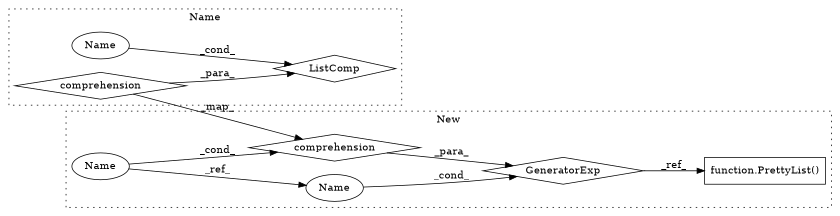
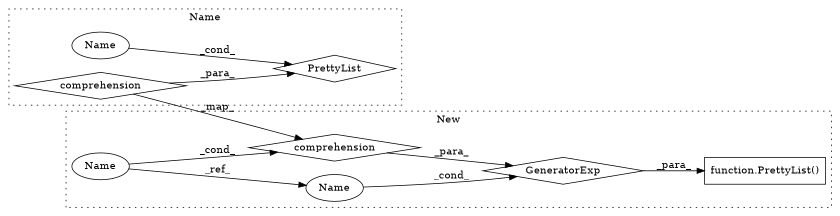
  digraph {
    rankdir=LR
    node [a=87 l=1 s=40745 shape=diamond]
-   n1 [a=106 l=208 label=ListComp s=40299]
+   n1 [a=106 l=208 label=PrettyList s=40299]
    n2 [a=45 l=3 label=comprehension s=40302]
    n3 [label=Name s=40300 shape=ellipse]
    n4 [a=55 label=GeneratorExp]
    n5 [a=45 l=3 label=comprehension s=40747]
    n6 [label=Name s=40751 shape=ellipse]
    n7 [a=75 l="11,206" label="function.PrettyList()" s="40734,40746" shape=box]
    n8 [label=Name shape=ellipse]
    subgraph cluster_1 {
      label=Name
      style=dotted
      n1
      n2
      n3
    }
    subgraph cluster_2 {
      label=New
      style=dotted
      n4
      n5
      n6
      n7
      n8
    }
    n2 -> n1 [label=_para_]
    n2 -> n5 [label=_map_]
    n3 -> n1 [label=_cond_]
-   n4 -> n7 [label=_ref_]
+   n4 -> n7 [label=_para_]
    n5 -> n4 [label=_para_]
    n6 -> n5 [label=_cond_]
    n6 -> n8 [label=_ref_]
    n8 -> n4 [label=_cond_]
  }
